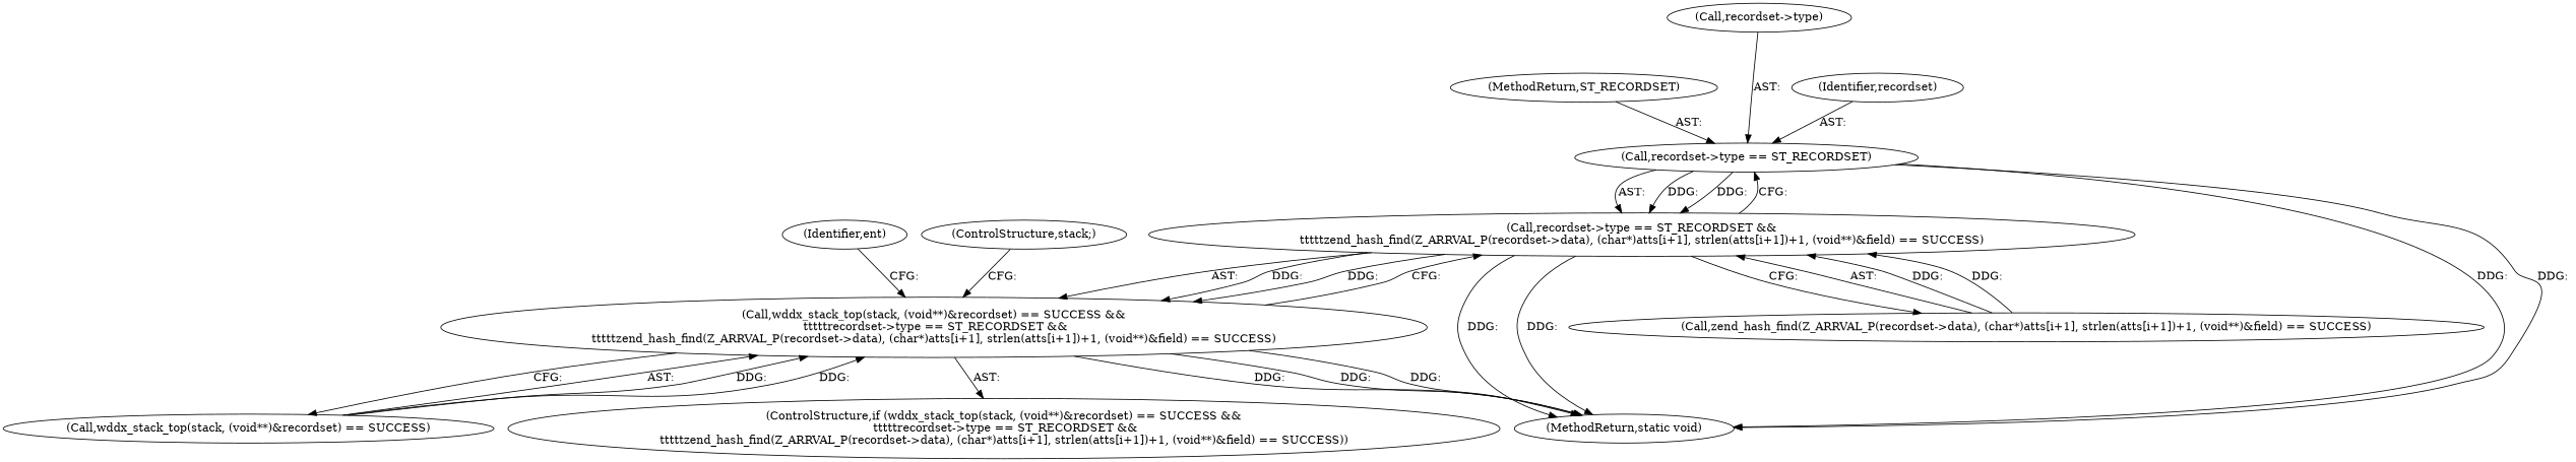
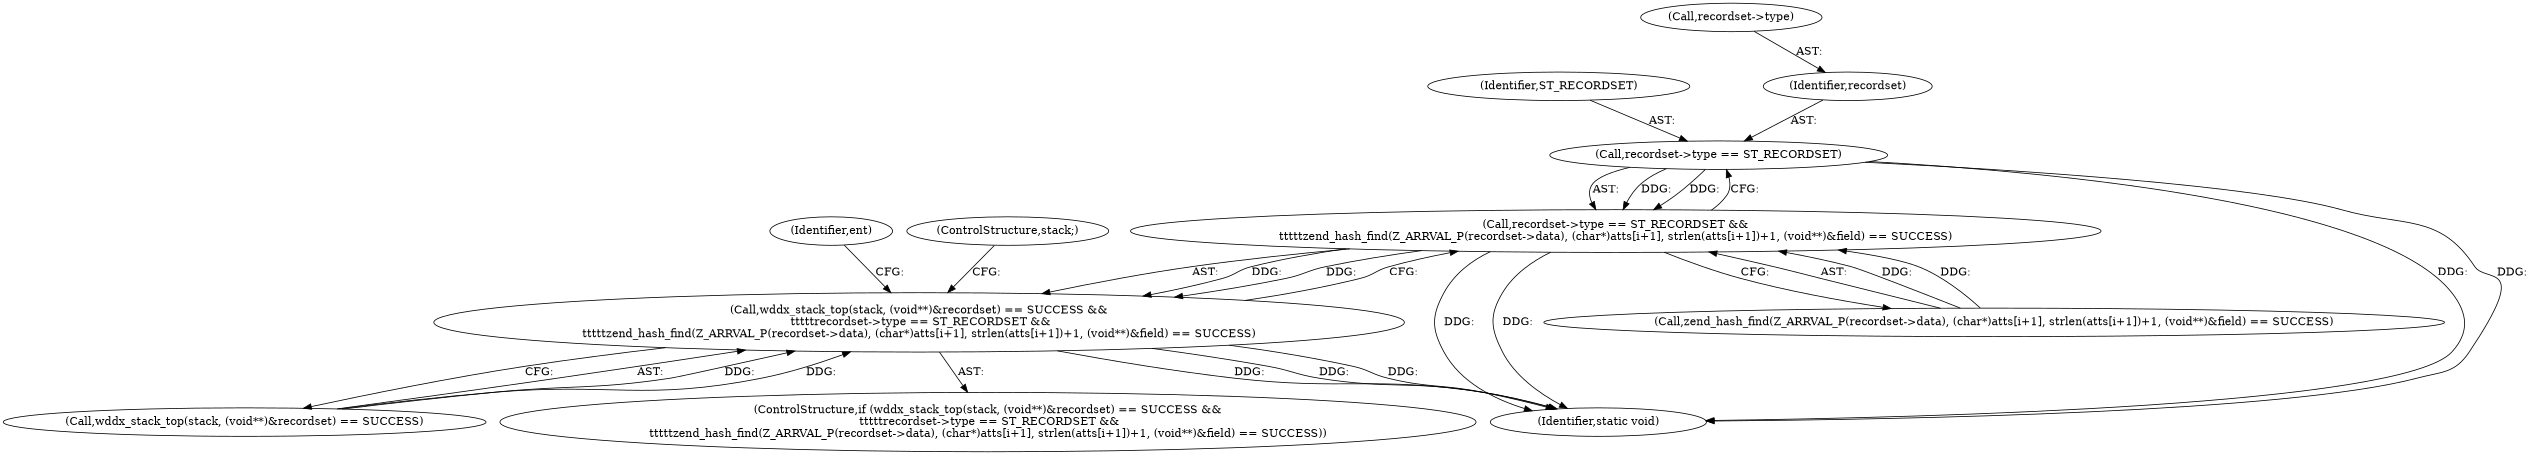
  digraph {
    n1 [label="(Call,recordset->type == ST_RECORDSET)"]
    n2 [label="(Call,recordset->type == ST_RECORDSET &&\n\t\t\t\t\tzend_hash_find(Z_ARRVAL_P(recordset->data), (char*)atts[i+1], strlen(atts[i+1])+1, (void**)&field) == SUCCESS)"]
-   n3 [label="(MethodReturn,static void)"]
+   n3 [label="(Identifier,static void)"]
    n4 [label="(Call,wddx_stack_top(stack, (void**)&recordset) == SUCCESS &&\n \t\t\t\t\trecordset->type == ST_RECORDSET &&\n\t\t\t\t\tzend_hash_find(Z_ARRVAL_P(recordset->data), (char*)atts[i+1], strlen(atts[i+1])+1, (void**)&field) == SUCCESS)"]
    n5 [label="(Call,zend_hash_find(Z_ARRVAL_P(recordset->data), (char*)atts[i+1], strlen(atts[i+1])+1, (void**)&field) == SUCCESS)"]
-   n6 [label="(MethodReturn,ST_RECORDSET)"]
+   n6 [label="(Identifier,ST_RECORDSET)"]
    n7 [label="(Call,wddx_stack_top(stack, (void**)&recordset) == SUCCESS)"]
    n8 [label="(ControlStructure,if (wddx_stack_top(stack, (void**)&recordset) == SUCCESS &&\n \t\t\t\t\trecordset->type == ST_RECORDSET &&\n\t\t\t\t\tzend_hash_find(Z_ARRVAL_P(recordset->data), (char*)atts[i+1], strlen(atts[i+1])+1, (void**)&field) == SUCCESS))"]
    n9 [label="(Call,recordset->type)"]
    n10 [label="(Identifier,recordset)"]
    n11 [label="(Identifier,ent)"]
    n12 [label="(ControlStructure,stack;)"]
    n1 -> n2 [label="AST: "]
    n1 -> n2 [label="DDG: "]
    n1 -> n2 [label="DDG: "]
    n1 -> n3 [label="DDG: "]
    n1 -> n3 [label="DDG: "]
    n2 -> n1 [label="CFG: "]
    n2 -> n3 [label="DDG: "]
    n2 -> n3 [label="DDG: "]
    n2 -> n4 [label="AST: "]
    n2 -> n4 [label="DDG: "]
    n2 -> n4 [label="DDG: "]
    n2 -> n5 [label="CFG: "]
    n4 -> n2 [label="CFG: "]
    n4 -> n3 [label="DDG: "]
    n4 -> n3 [label="DDG: "]
    n4 -> n3 [label="DDG: "]
    n4 -> n7 [label="CFG: "]
    n4 -> n8 [label="AST: "]
    n5 -> n2 [label="AST: "]
    n5 -> n2 [label="DDG: "]
    n5 -> n2 [label="DDG: "]
    n6 -> n1 [label="AST: "]
    n7 -> n4 [label="AST: "]
    n7 -> n4 [label="DDG: "]
    n7 -> n4 [label="DDG: "]
-   n9 -> n1 [label="AST: "]
+   n9 -> n10 [label="AST: "]
    n10 -> n1 [label="AST: "]
    n11 -> n4 [label="CFG: "]
    n12 -> n4 [label="CFG: "]
  }
